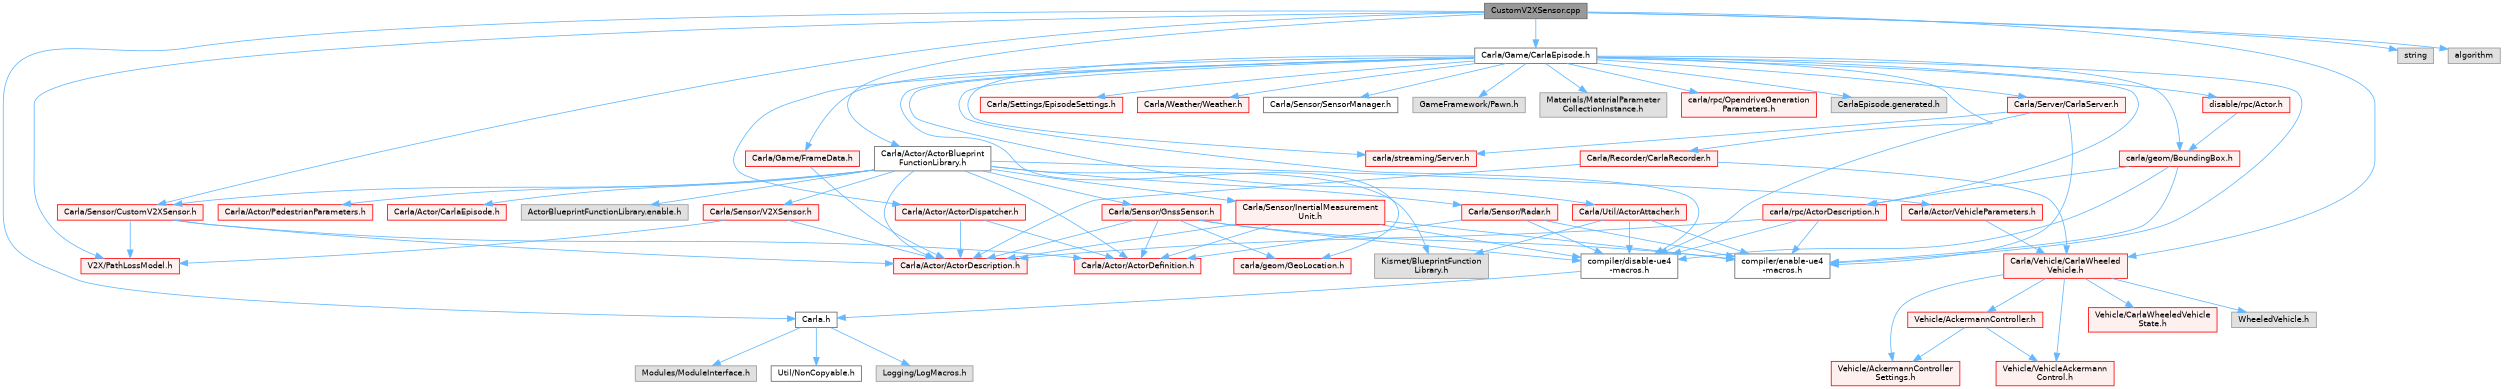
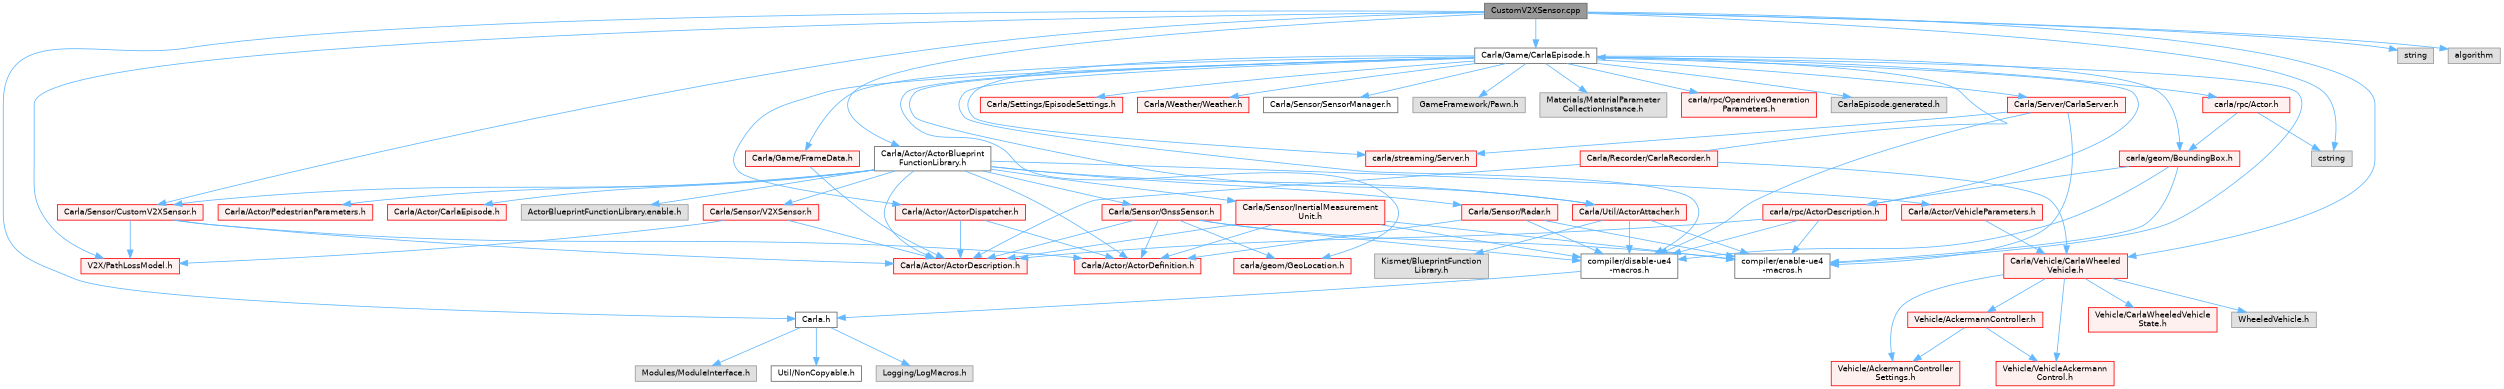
  digraph {
    node [color=red fillcolor="#FFF0F0" fontname=Helvetica fontsize=10 shape=box style=filled]
    edge [color=steelblue1 fontname=Helvetica fontsize=10 labelfontname=Helvetica labelfontsize=10 style=solid]
    n1 [color=gray40 fillcolor=grey60 fontcolor=black height=0.2 label="CustomV2XSensor.cpp" width=0.4]
    n2 [color=grey40 fillcolor=white height=0.2 label="Carla.h" width=0.4]
    n3 [color=grey40 fillcolor=white height=0.2 label="Carla/Actor/ActorBlueprint\lFunctionLibrary.h" width=0.4]
    n4 [height=0.2 label="Carla/Vehicle/CarlaWheeled\lVehicle.h" width=0.4]
    n5 [height=0.2 label="V2X/PathLossModel.h" width=0.4]
    n6 [height=0.2 label="Carla/Sensor/CustomV2XSensor.h" width=0.4]
    n7 [color=grey40 fillcolor=white height=0.2 label="Carla/Game/CarlaEpisode.h" width=0.4]
+   n8 [color=grey60 fillcolor="#E0E0E0" height=0.2 label=cstring width=0.4]
    n9 [color=grey60 fillcolor="#E0E0E0" height=0.2 label=string width=0.4]
    n10 [color=grey60 fillcolor="#E0E0E0" height=0.2 label=algorithm width=0.4]
    n11 [color=grey40 fillcolor=white height=0.2 label="Util/NonCopyable.h" width=0.4]
    n12 [color=grey60 fillcolor="#E0E0E0" height=0.2 label="Logging/LogMacros.h" width=0.4]
    n13 [color=grey60 fillcolor="#E0E0E0" height=0.2 label="Modules/ModuleInterface.h" width=0.4]
    n14 [height=0.2 label="Carla/Actor/ActorDefinition.h" width=0.4]
    n15 [height=0.2 label="Carla/Actor/ActorDescription.h" width=0.4]
    n16 [height=0.2 label="Carla/Actor/PedestrianParameters.h" width=0.4]
    n17 [height=0.2 label="Carla/Actor/CarlaEpisode.h" width=0.4]
    n18 [height=0.2 label="Carla/Actor/VehicleParameters.h" width=0.4]
    n19 [height=0.2 label="Carla/Sensor/GnssSensor.h" width=0.4]
    n20 [height=0.2 label="Carla/Sensor/Radar.h" width=0.4]
    n21 [height=0.2 label="Carla/Sensor/InertialMeasurement\lUnit.h" width=0.4]
    n22 [height=0.2 label="Carla/Sensor/V2XSensor.h" width=0.4]
    n23 [color=grey60 fillcolor="#E0E0E0" height=0.2 label="Kismet/BlueprintFunction\lLibrary.h" width=0.4]
    n24 [color=grey60 fillcolor="#E0E0E0" height=0.2 label="ActorBlueprintFunctionLibrary.enable.h" width=0.4]
    n25 [color=grey60 fillcolor="#E0E0E0" height=0.2 label="WheeledVehicle.h" width=0.4]
    n26 [height=0.2 label="Vehicle/AckermannController.h" width=0.4]
    n27 [height=0.2 label="Vehicle/AckermannController\lSettings.h" width=0.4]
    n28 [height=0.2 label="Vehicle/VehicleAckermann\lControl.h" width=0.4]
    n29 [height=0.2 label="Vehicle/CarlaWheeledVehicle\lState.h" width=0.4]
    n30 [color=grey40 fillcolor=white height=0.2 label="compiler/disable-ue4\l-macros.h" width=0.4]
    n31 [height=0.2 label="carla/geom/GeoLocation.h" width=0.4]
    n32 [color=grey40 fillcolor=white height=0.2 label="compiler/enable-ue4\l-macros.h" width=0.4]
    n33 [height=0.2 label="Carla/Actor/ActorDispatcher.h" width=0.4]
    n34 [height=0.2 label="Carla/Recorder/CarlaRecorder.h" width=0.4]
    n35 [height=0.2 label="Carla/Server/CarlaServer.h" width=0.4]
    n36 [height=0.2 label="carla/streaming/Server.h" width=0.4]
    n37 [height=0.2 label="Carla/Settings/EpisodeSettings.h" width=0.4]
    n38 [height=0.2 label="Carla/Util/ActorAttacher.h" width=0.4]
    n39 [height=0.2 label="Carla/Weather/Weather.h" width=0.4]
    n40 [height=0.2 label="Carla/Game/FrameData.h" width=0.4]
    n41 [color=grey40 fillcolor=white height=0.2 label="Carla/Sensor/SensorManager.h" width=0.4]
    n42 [color=grey60 fillcolor="#E0E0E0" height=0.2 label="GameFramework/Pawn.h" width=0.4]
    n43 [color=grey60 fillcolor="#E0E0E0" height=0.2 label="Materials/MaterialParameter\lCollectionInstance.h" width=0.4]
    n44 [height=0.2 label="carla/geom/BoundingBox.h" width=0.4]
-   n45 [height=0.2 label="disable/rpc/Actor.h" width=0.4]
+   n45 [height=0.2 label="carla/rpc/Actor.h" width=0.4]
    n46 [height=0.2 label="carla/rpc/ActorDescription.h" width=0.4]
    n47 [height=0.2 label="carla/rpc/OpendriveGeneration\lParameters.h" width=0.4]
    n48 [color=grey60 fillcolor="#E0E0E0" height=0.2 label="CarlaEpisode.generated.h" width=0.4]
    n1 -> n2
    n1 -> n3
    n1 -> n4
    n1 -> n5
    n1 -> n6
    n1 -> n7
+   n1 -> n8
    n1 -> n9
    n1 -> n10
    n2 -> n11
    n2 -> n12
    n2 -> n13
    n3 -> n6
    n3 -> n14
    n3 -> n15
    n3 -> n16
    n3 -> n17
    n3 -> n18
    n3 -> n19
    n3 -> n20
    n3 -> n21
    n3 -> n22
-   n3 -> n23
+   n3 -> n38
    n3 -> n24
    n4 -> n25
    n4 -> n26
    n4 -> n27
    n4 -> n28
    n4 -> n29
    n6 -> n5
    n6 -> n14
    n6 -> n15
    n7 -> n30
    n7 -> n31
    n7 -> n32
    n7 -> n33
-   n7 -> n34
+   n34 -> n7
    n7 -> n35
    n7 -> n36
    n7 -> n37
    n7 -> n38
    n7 -> n39
    n7 -> n40
    n7 -> n41
    n7 -> n42
    n7 -> n43
    n7 -> n44
    n7 -> n45
    n7 -> n46
    n7 -> n47
    n7 -> n48
    n18 -> n4
    n19 -> n14
    n19 -> n15
    n19 -> n30
    n19 -> n31
    n19 -> n32
    n20 -> n14
    n20 -> n30
    n20 -> n32
    n21 -> n14
    n21 -> n15
    n21 -> n30
    n21 -> n32
    n22 -> n5
    n22 -> n15
    n26 -> n27
    n26 -> n28
    n30 -> n2
    n33 -> n14
    n33 -> n15
    n34 -> n4
    n34 -> n15
    n35 -> n30
    n35 -> n32
    n35 -> n36
    n38 -> n23
    n38 -> n30
    n38 -> n32
    n40 -> n15
    n44 -> n30
    n44 -> n32
    n44 -> n46
+   n45 -> n8
    n45 -> n44
    n46 -> n15
    n46 -> n30
    n46 -> n32
  }
